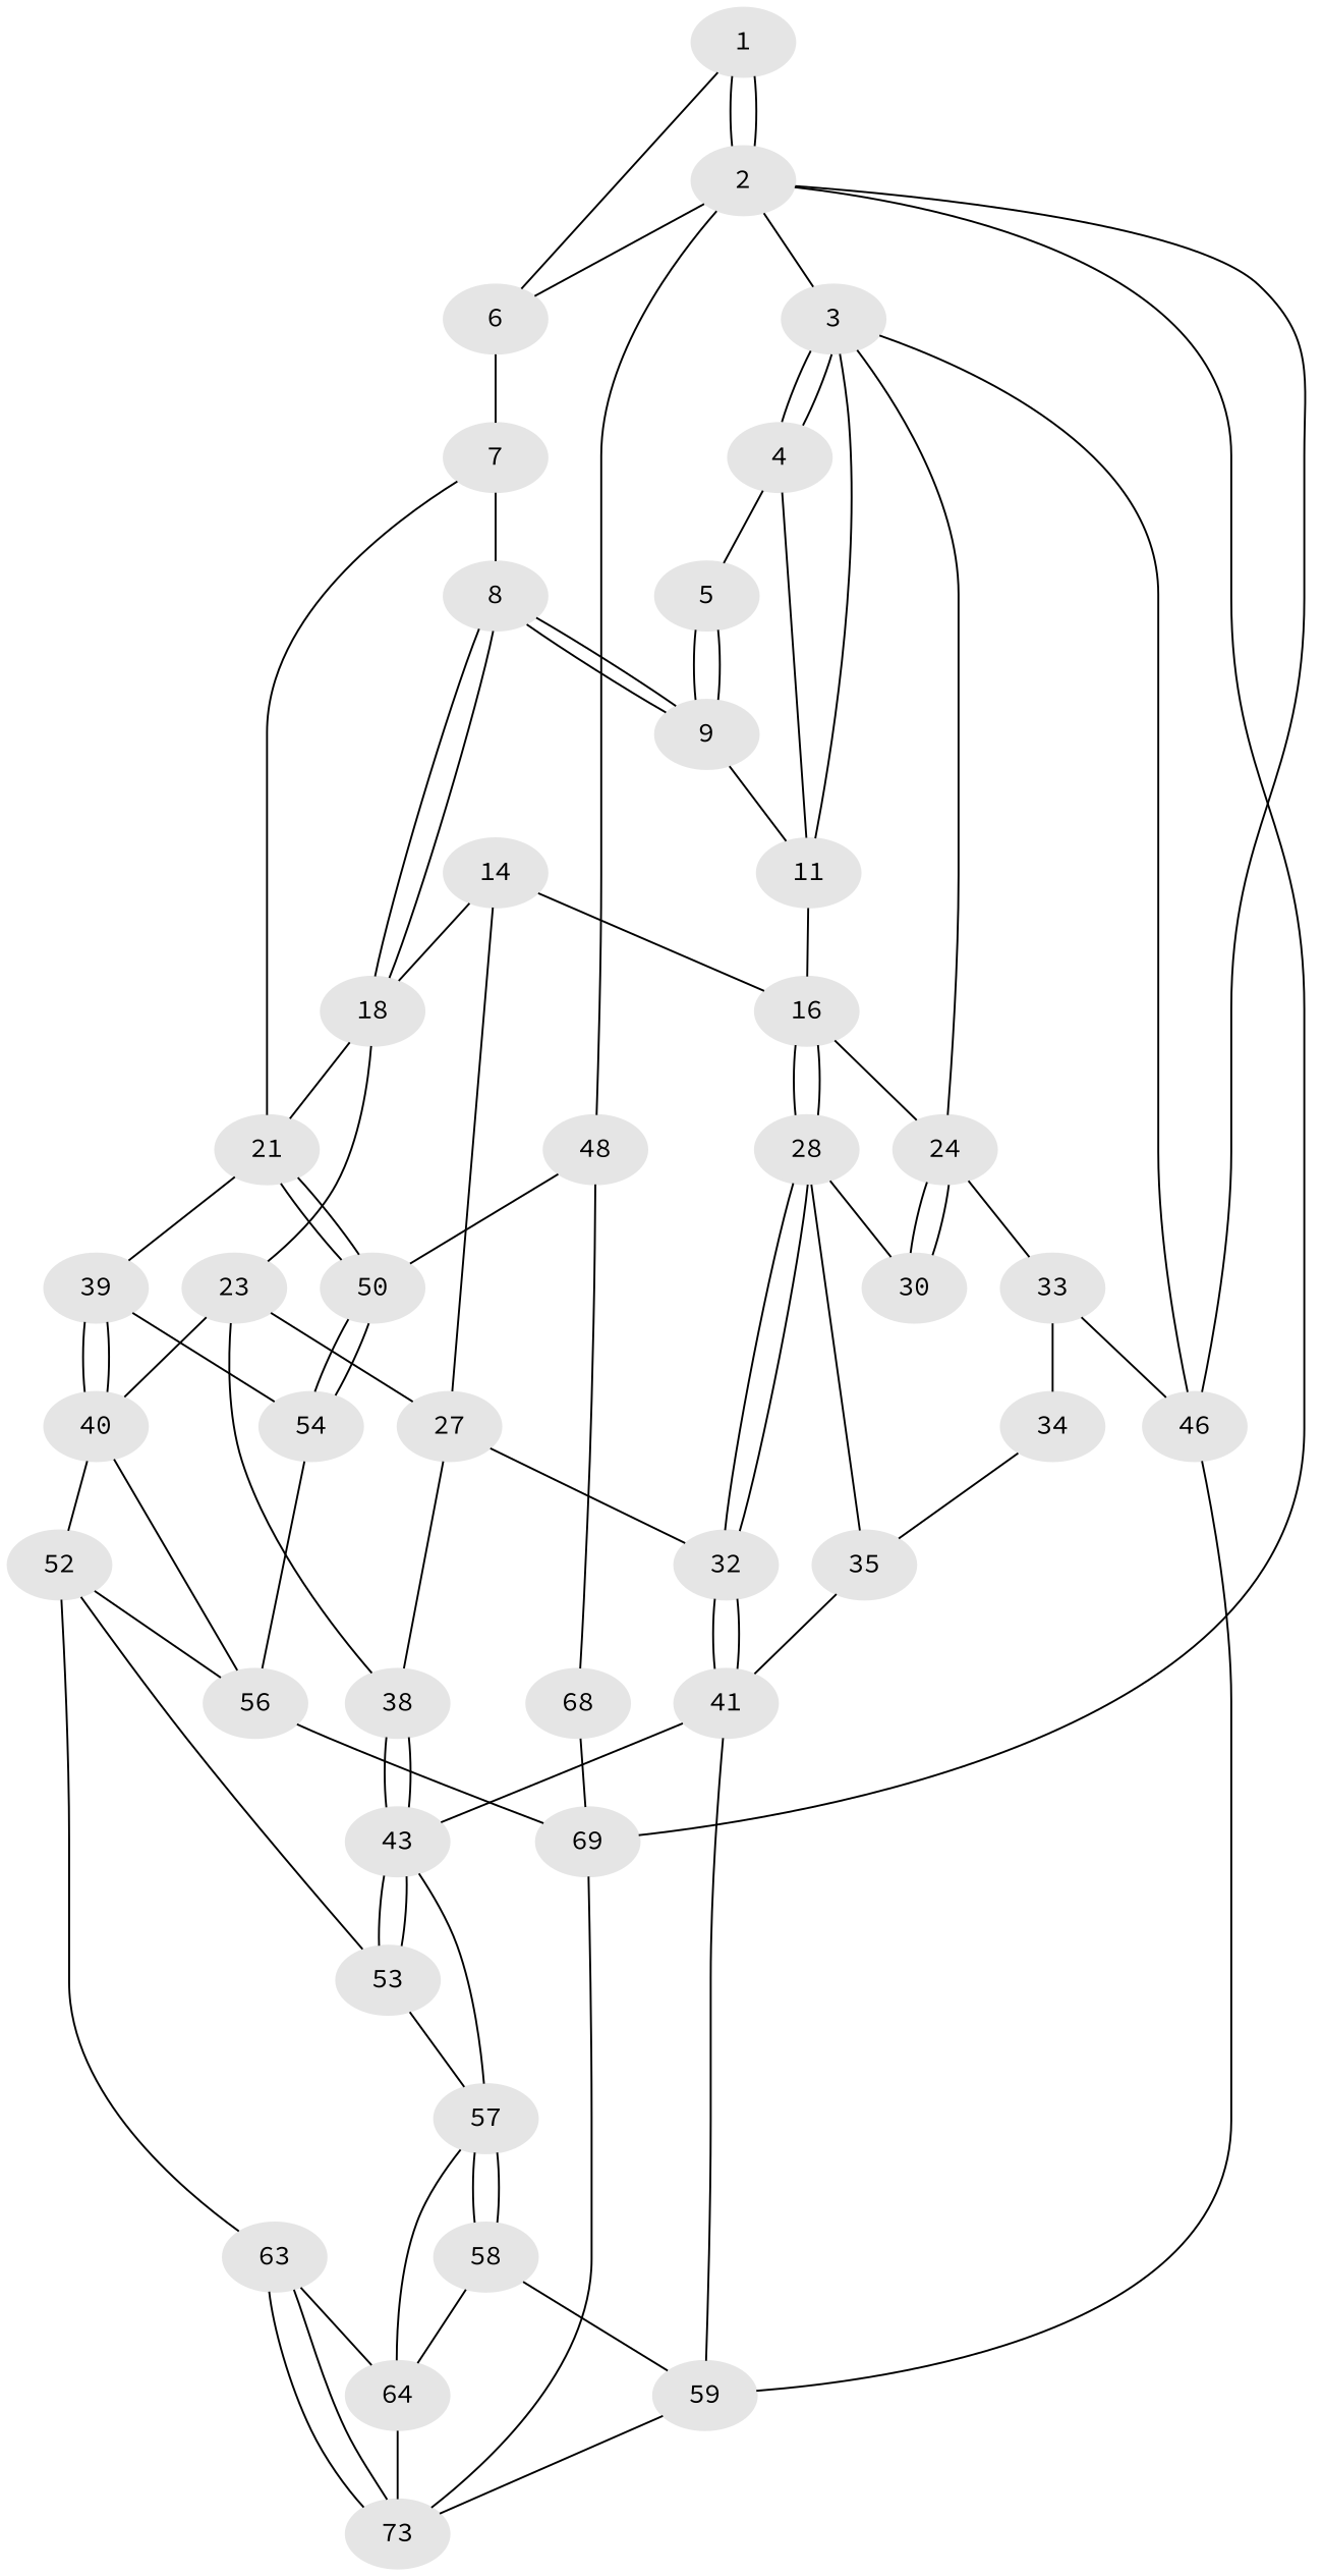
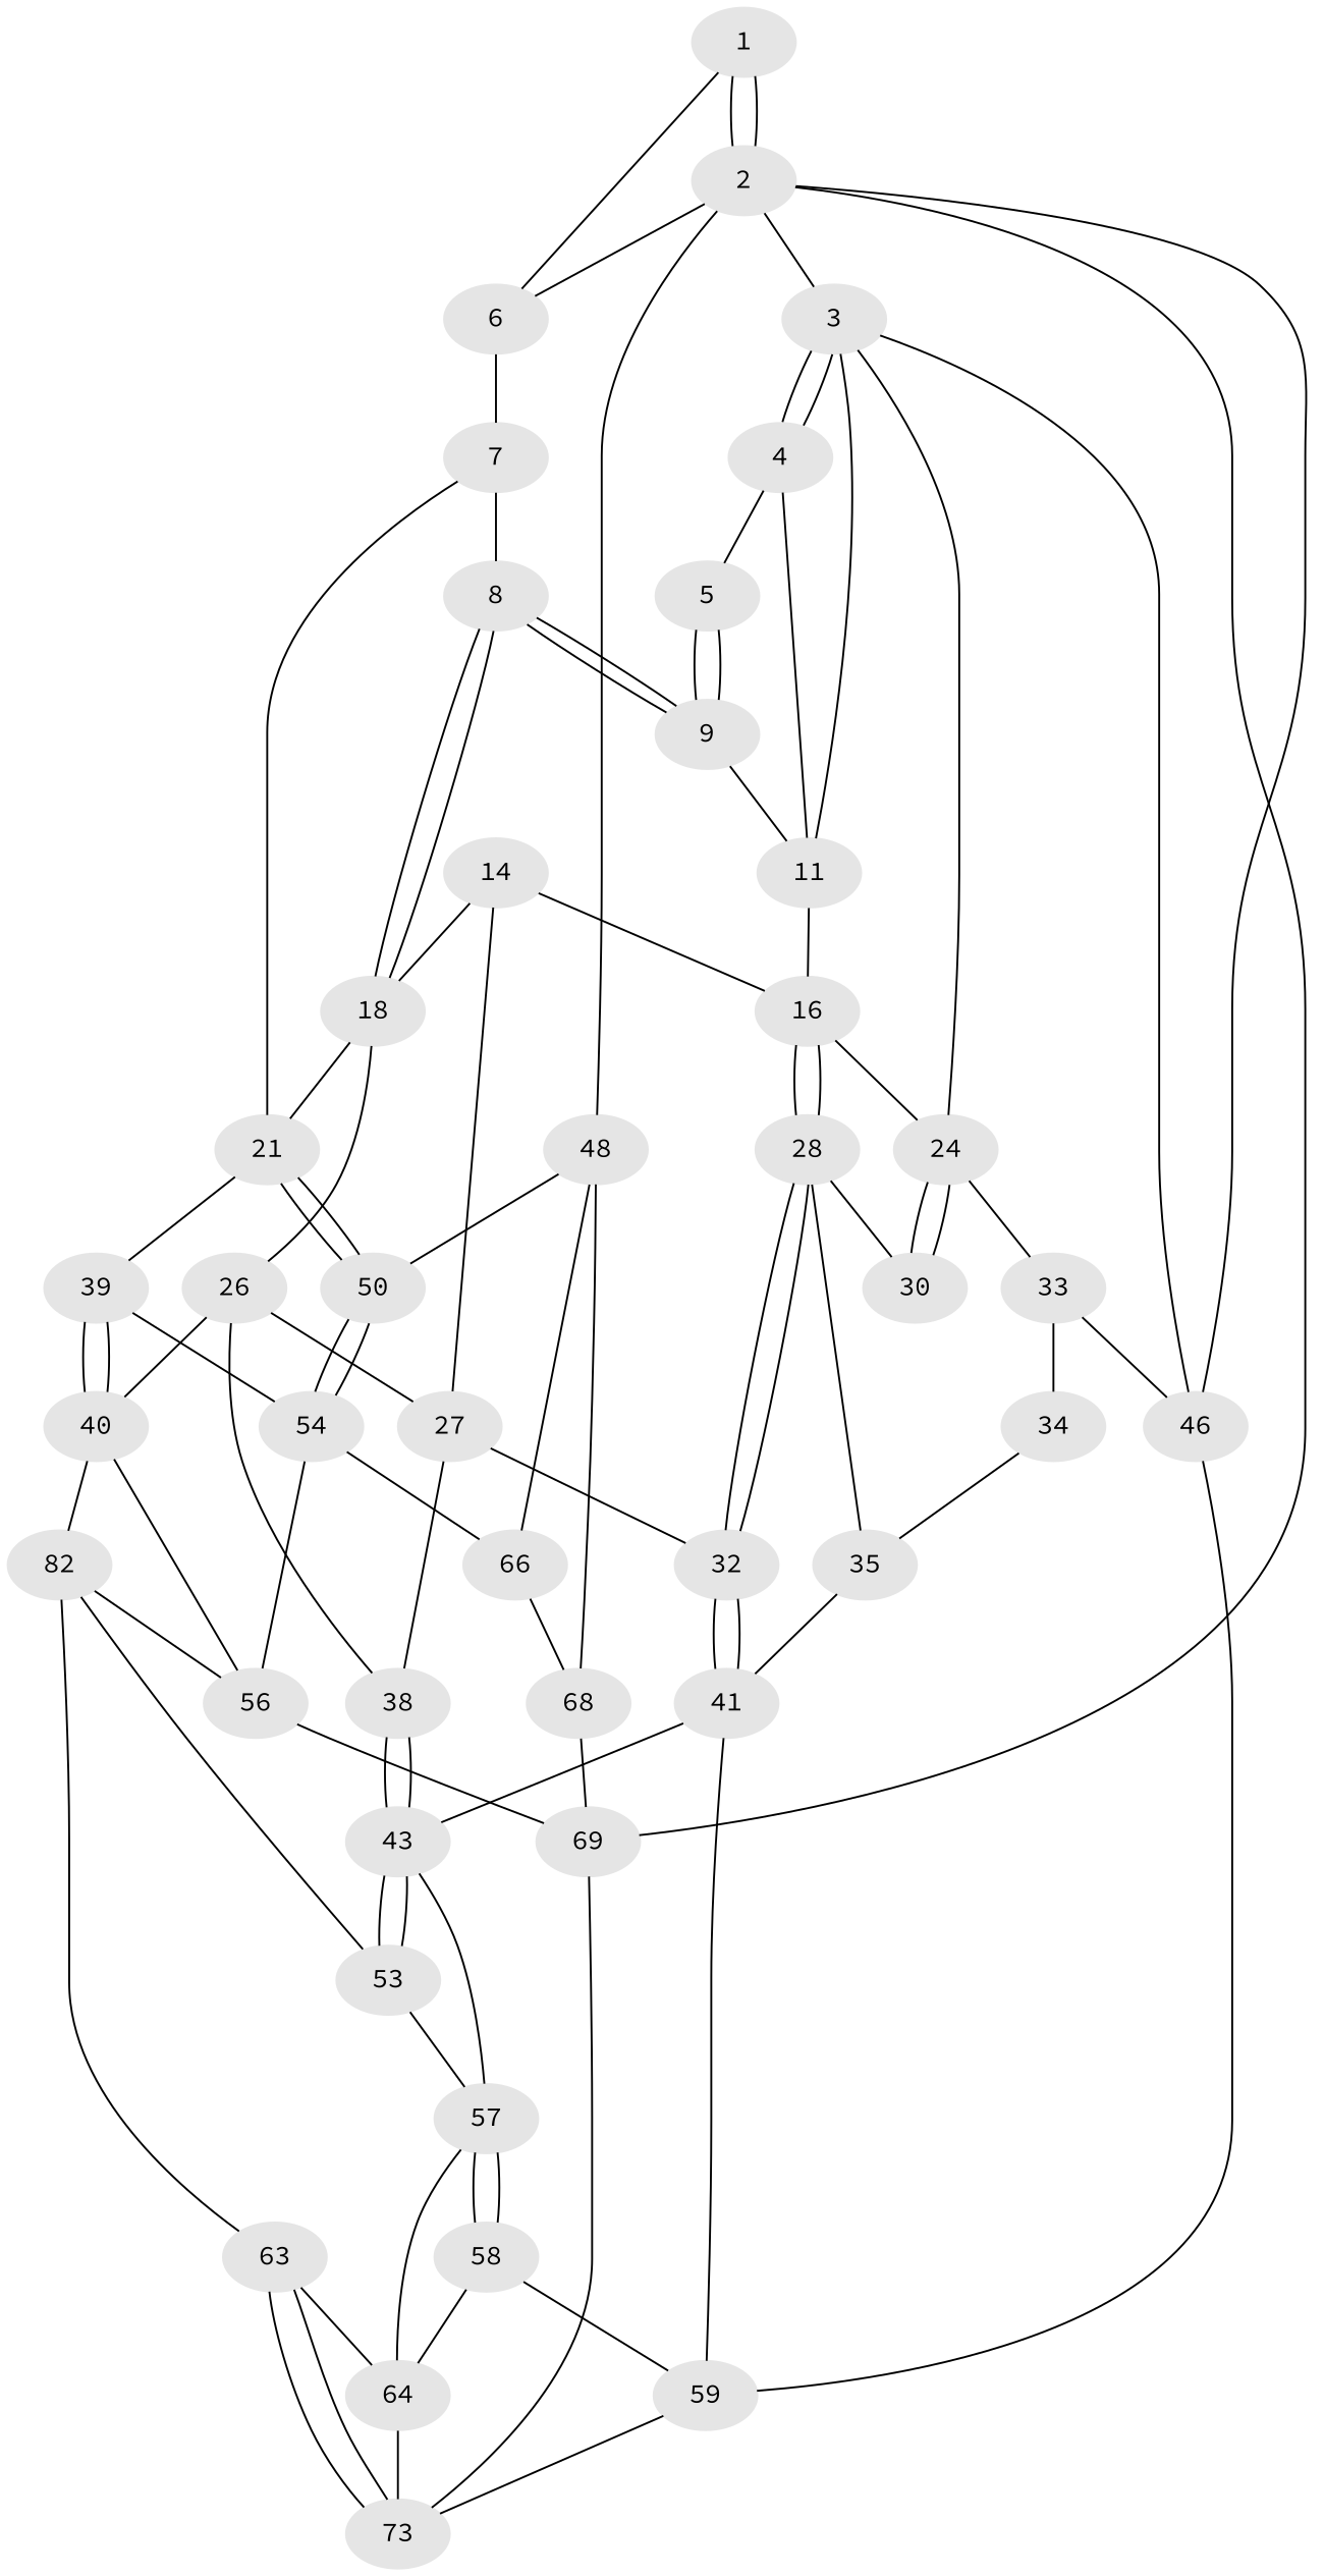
  graph {
    fontname="Source Code Pro"
    node [color=gray90 fontname="Source Code Pro" style=filled]
    edge [fontname="Source Code Pro"]
    2 [super="+47"]
    1
    6 [super="+19"]
    3 [super="+13"]
    46
    48 [super="+49"]
    69 [super="+72"]
    7 [super="+20"]
    4
    11 [super="+12"]
    24 [super="+25"]
    59 [super="+61"]
    50
+   66 [super="+67"]
    68 [super="+70"]
    73 [super="+74"]
    5
    16 [super="+17"]
    30
    33 [super="+45"]
    9 [super="+10"]
    8
    21 [super="+22"]
    18 [super="+23"]
    39
-   26 [super="+37" label=23]
+   26 [super="+37"]
    14 [super="+15"]
    27 [super="+31"]
    28 [super="+29"]
    38
    32
    35
    40 [super="+51"]
    54 [super="+55"]
    34 [super="+36"]
    43 [super="+44"]
-   52 [super="+62"]
+   52 [super="+62" label=82]
    56 [super="+65"]
    41 [super="+42"]
    53
    57 [super="+60"]
    63
    58
    64 [super="+71"]
    2 -- 6
    2 -- 3
    2 -- 46
    2 -- 48
    2 -- 69
    1 -- 2
    1 -- 2
    1 -- 6
    6 -- 7 [weight=2]
    3 -- 46
    3 -- 4
    3 -- 4
    3 -- 11
    3 -- 24
    46 -- 59
    48 -- 50
+   48 -- 66
    48 -- 68
    69 -- 73
    7 -- 8
    7 -- 21
    4 -- 11
    4 -- 5
    11 -- 16
    24 -- 30
    24 -- 30
    24 -- 33
    59 -- 73
    50 -- 54
    50 -- 54
+   66 -- 68 [weight=2]
    68 -- 69
    5 -- 9
    5 -- 9
    16 -- 24
    16 -- 28
    16 -- 28
    33 -- 46
    33 -- 34 [weight=2]
    9 -- 11
    8 -- 9
    8 -- 9
    8 -- 18
    8 -- 18
    21 -- 50
    21 -- 50
    21 -- 39
    18 -- 21
    18 -- 26
    39 -- 40
    39 -- 40
    39 -- 54
    26 -- 27
    26 -- 38
    26 -- 40
    14 -- 16
    14 -- 18
    14 -- 27
    27 -- 38
    27 -- 32
    28 -- 30
    28 -- 32
    28 -- 32
    28 -- 35
    38 -- 43
    38 -- 43
    32 -- 41
    32 -- 41
    35 -- 41
    40 -- 52
    40 -- 56
+   54 -- 66
    54 -- 56
    34 -- 35
    43 -- 53
    43 -- 53
    43 -- 57
    52 -- 56
    52 -- 53
    52 -- 63
    56 -- 69
    41 -- 59
    41 -- 43
    53 -- 57
    57 -- 58
    57 -- 58
    57 -- 64
    63 -- 73
    63 -- 73
    63 -- 64
    58 -- 59
    58 -- 64
    64 -- 73
  }
